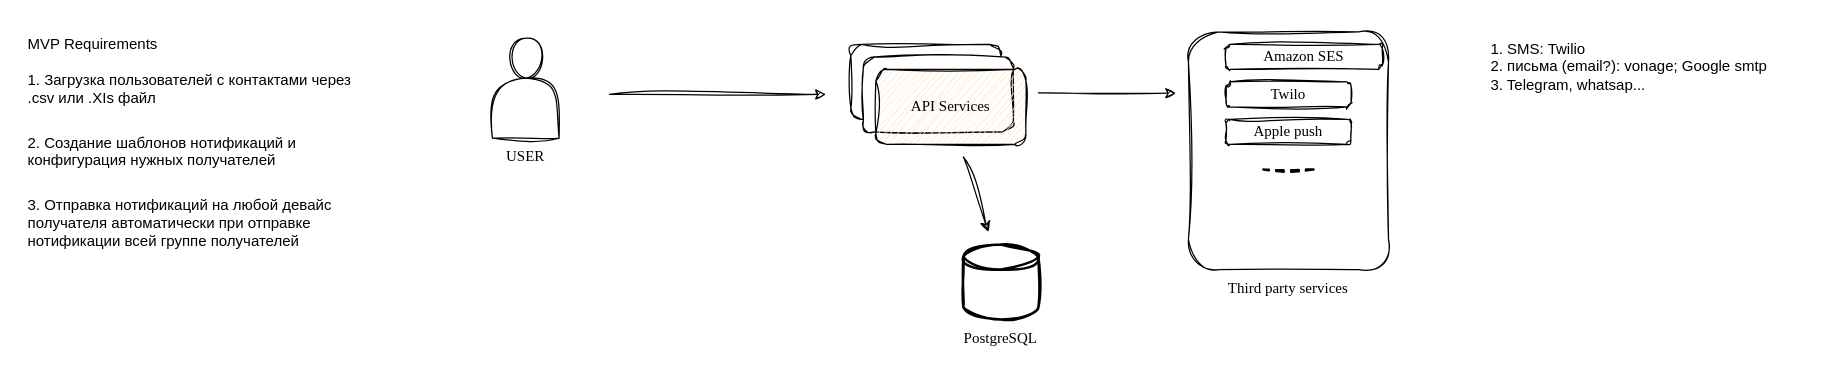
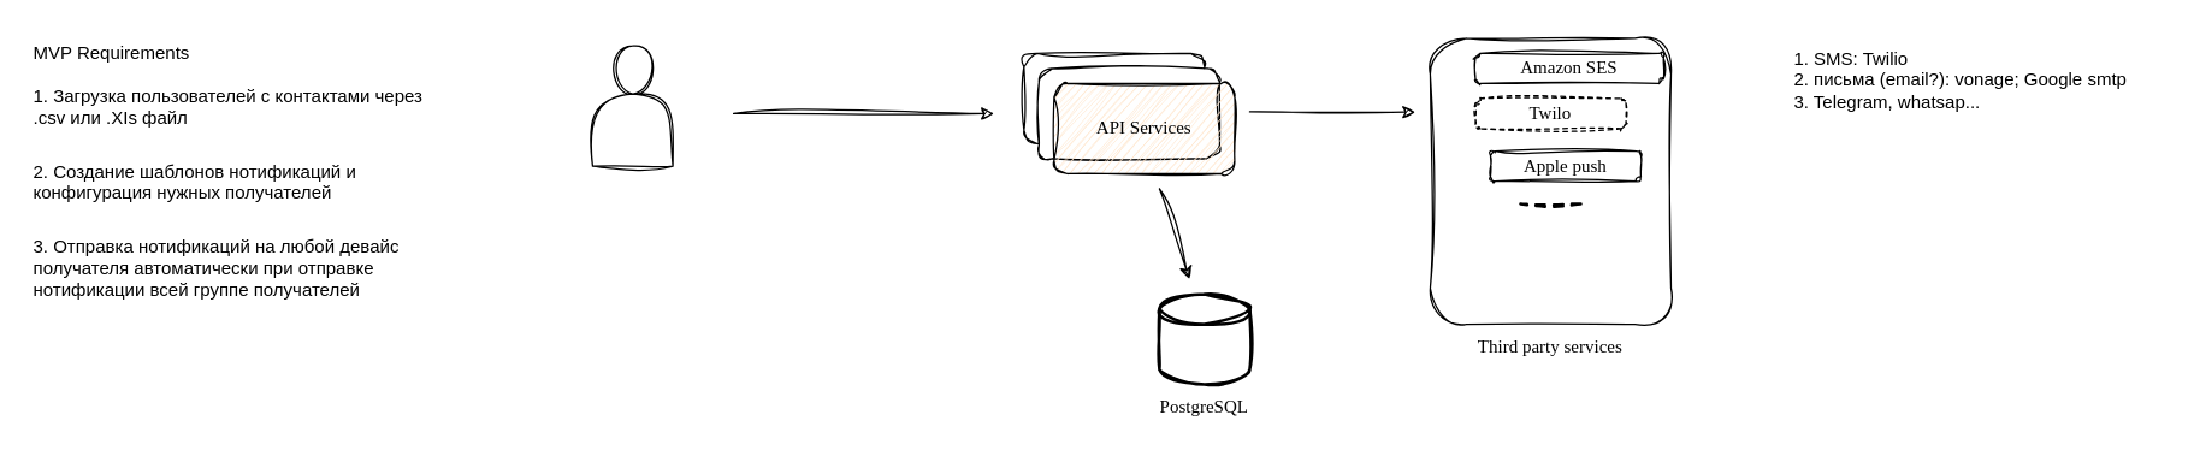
  <mxCell id="0" />
  <mxCell id="1" parent="0" />
  <mxCell id="2" value="1.&amp;nbsp;&lt;span style=&quot;background-color: initial;&quot;&gt;Загрузка пользователей с контактами через .csv или .XIs файл&lt;/span&gt;" style="text;html=1;align=left;verticalAlign=top;whiteSpace=wrap;rounded=1;sketch=1;curveFitting=1;jiggle=2;" parent="1" vertex="1"><mxGeometry x="20" y="50" width="280" height="50" as="geometry" /></mxCell>
  <mxCell id="3" value="2.&amp;nbsp;&lt;span style=&quot;background-color: initial;&quot;&gt;Создание шаблонов нотификаций и конфигурация нужных получателей&lt;/span&gt;" style="text;html=1;align=left;verticalAlign=top;whiteSpace=wrap;rounded=1;sketch=1;curveFitting=1;jiggle=2;" parent="1" vertex="1"><mxGeometry x="20" y="100" width="280" height="50" as="geometry" /></mxCell>
  <mxCell id="4" value="3.&amp;nbsp;&lt;span style=&quot;background-color: initial;&quot;&gt;Отправка нотификаций на любой девайс получателя автоматически при отправке нотификации всей группе получателей&lt;/span&gt;" style="text;html=1;align=left;verticalAlign=top;whiteSpace=wrap;rounded=1;sketch=1;curveFitting=1;jiggle=2;" parent="1" vertex="1"><mxGeometry x="20" y="150" width="280" height="70" as="geometry" /></mxCell>
  <mxCell id="5" value="" style="group;fontFamily=Comic Sans MS;rounded=1;sketch=1;curveFitting=1;jiggle=2;" parent="1" vertex="1" connectable="0"><mxGeometry x="680" y="35" width="140" height="80" as="geometry" /></mxCell>
  <mxCell id="6" value="" style="rounded=1;whiteSpace=wrap;html=1;sketch=1;curveFitting=1;jiggle=2;" parent="5" vertex="1"><mxGeometry width="120" height="60" as="geometry" /></mxCell>
  <mxCell id="7" value="" style="rounded=1;whiteSpace=wrap;html=1;sketch=1;curveFitting=1;jiggle=2;" parent="5" vertex="1"><mxGeometry x="10" y="10" width="120" height="60" as="geometry" /></mxCell>
  <mxCell id="8" value="&lt;font face=&quot;Comic Sans MS&quot;&gt;API Services&lt;/font&gt;" style="rounded=1;whiteSpace=wrap;html=1;sketch=1;curveFitting=1;jiggle=2;fillColor=#ffe6cc;" parent="5" vertex="1"><mxGeometry x="20" y="20" width="120" height="60" as="geometry" /></mxCell>
  <mxCell id="9" value="" style="endArrow=classic;html=1;rounded=1;sketch=1;curveFitting=1;jiggle=2;" parent="1" edge="1"><mxGeometry width="50" height="50" relative="1" as="geometry"><mxPoint x="487" y="75" as="sourcePoint" /><mxPoint x="660" y="75" as="targetPoint" /></mxGeometry></mxCell>
  <mxCell id="10" value="" style="endArrow=classic;html=1;rounded=1;sketch=1;curveFitting=1;jiggle=2;" parent="1" edge="1"><mxGeometry width="50" height="50" relative="1" as="geometry"><mxPoint x="770" y="125" as="sourcePoint" /><mxPoint x="790" y="185" as="targetPoint" /></mxGeometry></mxCell>
  <mxCell id="11" value="" style="rounded=1;whiteSpace=wrap;html=1;sketch=1;curveFitting=1;jiggle=2;" parent="1" vertex="1"><mxGeometry x="950" y="25" width="160" height="190" as="geometry" /></mxCell>
  <mxCell id="12" value="Third party services" style="text;html=1;align=center;verticalAlign=middle;whiteSpace=wrap;rounded=1;fontFamily=Comic Sans MS;sketch=1;curveFitting=1;jiggle=2;" parent="1" vertex="1"><mxGeometry x="970" y="215" width="120" height="30" as="geometry" /></mxCell>
  <mxCell id="13" value="Amazon SES" style="rounded=1;whiteSpace=wrap;html=1;fontFamily=Comic Sans MS;sketch=1;curveFitting=1;jiggle=2;" parent="1" vertex="1"><mxGeometry x="980" y="35" width="125" height="20" as="geometry" /></mxCell>
- <mxCell id="14" value="Twilo" style="rounded=1;whiteSpace=wrap;html=1;fontFamily=Comic Sans MS;sketch=1;curveFitting=1;jiggle=2;" parent="1" vertex="1"><mxGeometry x="980" y="65" width="100" height="20" as="geometry" /></mxCell>
- <mxCell id="15" value="Apple push" style="rounded=1;whiteSpace=wrap;html=1;fontFamily=Comic Sans MS;sketch=1;curveFitting=1;jiggle=2;" parent="1" vertex="1"><mxGeometry x="980" y="95" width="100" height="20" as="geometry" /></mxCell>
+ <mxCell id="14" value="Twilo" style="rounded=1;whiteSpace=wrap;html=1;fontFamily=Comic Sans MS;sketch=1;curveFitting=1;jiggle=2;dashed=1;" parent="1" vertex="1"><mxGeometry x="980" y="65" width="100" height="20" as="geometry" /></mxCell>
+ <mxCell id="15" value="Apple push" style="rounded=1;whiteSpace=wrap;html=1;fontFamily=Comic Sans MS;sketch=1;curveFitting=1;jiggle=2;" parent="1" vertex="1"><mxGeometry x="990" y="100" width="100" height="20" as="geometry" /></mxCell>
  <mxCell id="16" value="" style="endArrow=none;dashed=1;html=1;rounded=1;fontSize=11;spacing=2;spacingTop=0;strokeWidth=2;sketch=1;curveFitting=1;jiggle=2;" parent="1" edge="1"><mxGeometry width="50" height="50" relative="1" as="geometry"><mxPoint x="1050" y="135" as="sourcePoint" /><mxPoint x="1010.001" y="135" as="targetPoint" /></mxGeometry></mxCell>
  <mxCell id="17" value="" style="endArrow=classic;html=1;rounded=1;sketch=1;curveFitting=1;jiggle=2;" parent="1" edge="1"><mxGeometry width="50" height="50" relative="1" as="geometry"><mxPoint x="830" y="73.82" as="sourcePoint" /><mxPoint x="940" y="74" as="targetPoint" /></mxGeometry></mxCell>
  <mxCell id="18" value="1. SMS: Twilio&lt;div&gt;2. письма (email?): vonage; Google smtp&lt;br&gt;3. Telegram, whatsap...&lt;/div&gt;" style="text;html=1;align=left;verticalAlign=top;whiteSpace=wrap;rounded=1;sketch=1;curveFitting=1;jiggle=2;" parent="1" vertex="1"><mxGeometry x="1190" y="25" width="250" height="80" as="geometry" /></mxCell>
  <mxCell id="19" value="MVP Requirements" style="text;html=1;align=left;verticalAlign=middle;whiteSpace=wrap;rounded=1;sketch=1;curveFitting=1;jiggle=2;" parent="1" vertex="1"><mxGeometry x="20" y="20" width="140" height="30" as="geometry" /></mxCell>
  <mxCell id="20" value="" style="group;sketch=1;curveFitting=1;jiggle=2;" parent="1" vertex="1" connectable="0"><mxGeometry x="770" y="195" width="60" height="90" as="geometry" /></mxCell>
  <mxCell id="21" value="" style="strokeWidth=2;html=1;shape=mxgraph.flowchart.database;whiteSpace=wrap;rounded=1;sketch=1;curveFitting=1;jiggle=2;" parent="20" vertex="1"><mxGeometry width="60" height="60" as="geometry" /></mxCell>
  <mxCell id="22" value="PostgreSQL" style="text;html=1;align=center;verticalAlign=middle;whiteSpace=wrap;rounded=1;fontFamily=Comic Sans MS;sketch=1;curveFitting=1;jiggle=2;" parent="20" vertex="1"><mxGeometry y="60" width="60" height="30" as="geometry" /></mxCell>
  <mxCell id="23" value="" style="group" parent="1" vertex="1" connectable="0"><mxGeometry x="390" y="30" width="60" height="110" as="geometry" /></mxCell>
  <mxCell id="24" value="" style="shape=actor;whiteSpace=wrap;html=1;sketch=1;hachureGap=4;jiggle=2;curveFitting=1;fontFamily=Architects Daughter;fontSource=https%3A%2F%2Ffonts.googleapis.com%2Fcss%3Ffamily%3DArchitects%2BDaughter;" parent="23" vertex="1"><mxGeometry x="3.33" width="53.33" height="80" as="geometry" /></mxCell>
- <mxCell id="25" value="USER" style="text;html=1;align=center;verticalAlign=middle;whiteSpace=wrap;rounded=1;fontFamily=Comic Sans MS;sketch=1;curveFitting=1;jiggle=2;" parent="23" vertex="1"><mxGeometry y="80" width="60" height="30" as="geometry" /></mxCell>
